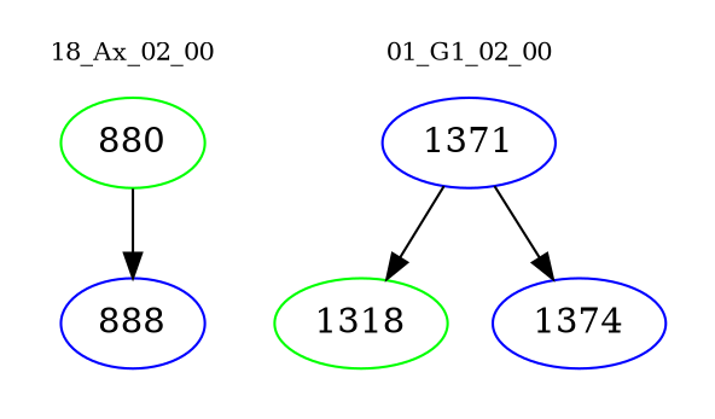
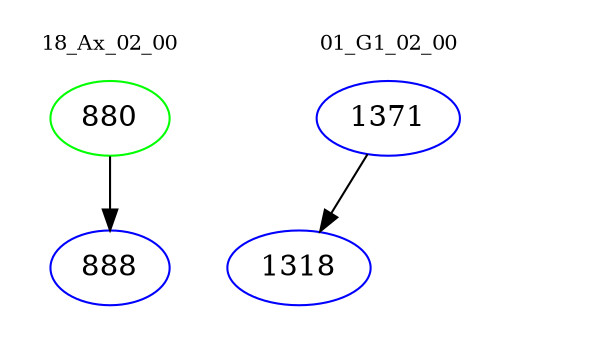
  digraph {
    node [color=blue]
    edge [color=black]
    n1 [color=green label=880]
    n2 [label=888]
    n3 [label=1371]
-   n4 [color=green label=1318]
-   n5 [label=1374]
+   n4 [label=1318]
    subgraph cluster_1 {
      color=white
      fontsize=10
      label="18_Ax_02_00"
      n1
      n2
    }
    subgraph cluster_2 {
      color=white
      fontsize=10
      label="01_G1_02_00"
      n3
      n4
-     n5
    }
    n1 -> n2
    n3 -> n4
-   n3 -> n5
  }
